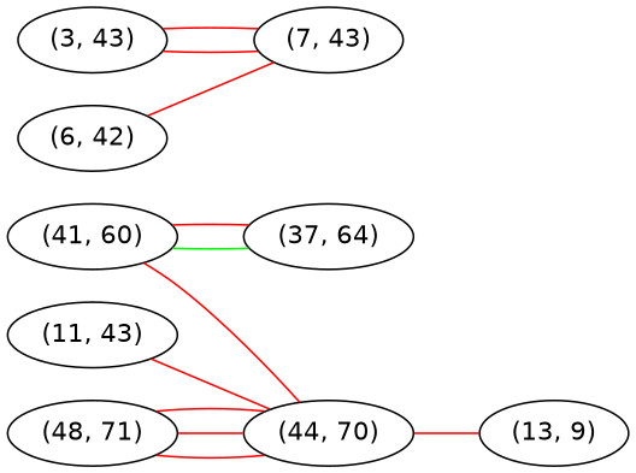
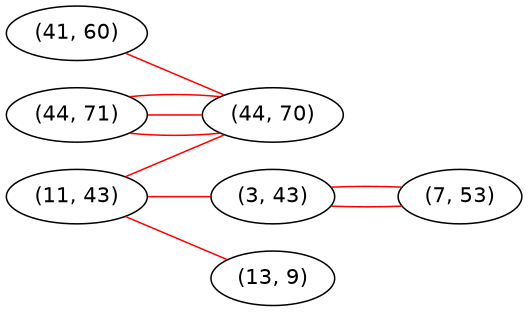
  graph {
    fontname="DejaVu Sans"
    rankdir=LR
    node [fontname="DejaVu Sans"]
    edge [color=red fontname="DejaVu Sans" weight=1]
    n1 [label="(41, 60)"]
    "(44, 70)"
-   "(37, 64)"
    "(11, 43)"
    n5 [label="(3, 43)"]
    "(13, 9)"
-   "(7, 43)"
-   "(44, 71)" [label="(48, 71)"]
-   "(6, 42)"
+   "(7, 43)" [label="(7, 53)"]
+   "(44, 71)"
    n1 -- "(44, 70)"
-   n1 -- "(37, 64)" [color=green weight=2]
-   n1 -- "(37, 64)"
    "(11, 43)" -- "(44, 70)"
-   "(44, 70)" -- "(13, 9)"
+   "(11, 43)" -- n5
+   "(11, 43)" -- "(13, 9)"
    n5 -- "(7, 43)"
    n5 -- "(7, 43)"
    "(44, 71)" -- "(44, 70)"
    "(44, 71)" -- "(44, 70)"
    "(44, 71)" -- "(44, 70)"
-   "(6, 42)" -- "(7, 43)"
  }
